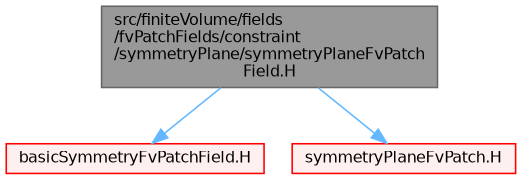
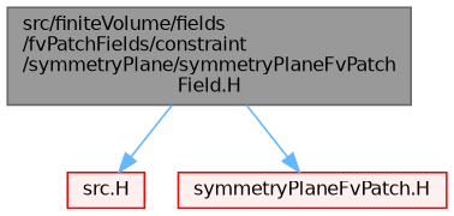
  digraph {
    node [color=red fillcolor="#FFF0F0" fontname=Helvetica fontsize=10 shape=box style=filled]
    edge [color=steelblue1 fontname=Helvetica fontsize=10 labelfontname=Helvetica labelfontsize=10 style=solid]
    n1 [color=gray40 fillcolor=grey60 fontcolor=black height=0.2 label="src/finiteVolume/fields\l/fvPatchFields/constraint\l/symmetryPlane/symmetryPlaneFvPatch\lField.H" width=0.4]
-   n2 [height=0.2 label="basicSymmetryFvPatchField.H" width=0.4]
+   n2 [height=0.2 label="src.H" width=0.4]
    n3 [height=0.2 label="symmetryPlaneFvPatch.H" width=0.4]
    n1 -> n2
    n1 -> n3
  }
